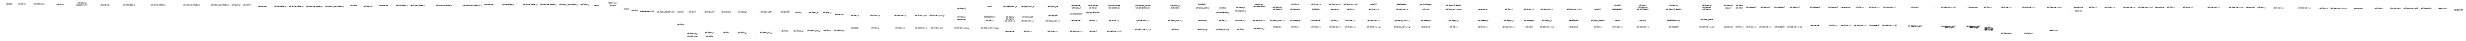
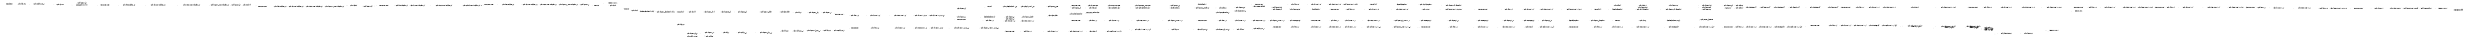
  digraph {
    rankdir=LR
    node [shape=box]
    edge [style=solid]
    n1 [label="(<operator>.notEquals,(a5 & 0x980) != 0)" shape=parallelogram]
    n2 [label="(<operator>.or,a5 | 0x10000)" shape=parallelogram]
    n3 [label="(<operator>.assignment,v10 = a4)" shape=note]
    n4 [label="(log_query,log_query(a5 | 0x10000, a1, a2, 0))" shape=parallelogram]
    n5 [label="(<operator>.assignment,v11 = 0)" shape=note]
    n6 [label="(<operator>.and,a5 & 0x980)"]
    n7 [label="(UNKNOWN,_DWORD *,_DWORD *)" shape=parallelogram]
    n8 [label="(<operator>.addition,dnsmasq_daemon + 252)" shape=parallelogram]
    n9 [label="(<operator>.assignment,v9 = *(_DWORD *)(dnsmasq_daemon + 252))" shape=note]
    n10 [label="(<operator>.assignment,v10 = a4)" shape=note]
    n11 [label="(<operator>.lessThan,v9 < a4)" shape=note]
    n12 [label="(<operator>.indirection,*(_DWORD *)(dnsmasq_daemon + 252))" shape=parallelogram]
    n13 [label="(<operator>.cast,(_DWORD *)(dnsmasq_daemon + 252))" shape=parallelogram]
    n14 [label="(UNKNOWN,_DWORD *,_DWORD *)" shape=parallelogram]
    n15 [label="(<operator>.logicalNot,!v9)" shape=parallelogram]
    n16 [label="(<operator>.addition,dnsmasq_daemon + 252)" shape=note]
    n17 [label="(<operator>.assignment,v10 = a4)" shape=note]
    n18 [label="(UNKNOWN,_DWORD *,_DWORD *)" shape=parallelogram]
    n19 [label="(<operator>.assignment,v10 = *(_DWORD *)(dnsmasq_daemon + 252))"]
    n20 [label="(<operator>.indirection,*(_DWORD *)(dnsmasq_daemon + 252))"]
    n21 [label="(<operator>.cast,(_DWORD *)(dnsmasq_daemon + 252))"]
    n22 [label="(<operator>.addition,dnsmasq_daemon + 248)"]
    n23 [label="(<operator>.greaterThan,*(_DWORD *)(dnsmasq_daemon + 248) > v10)"]
    n24 [label="(UNKNOWN,_DWORD *,_DWORD *)"]
    n25 [label="(<operator>.addition,dnsmasq_daemon + 248)" shape=parallelogram]
    n26 [label="(RETURN,return v11;,return v11;)" shape=parallelogram]
    n27 [label="(UNKNOWN,int,int)" shape=parallelogram]
    n28 [label="(<operator>.indirection,*(_DWORD *)(dnsmasq_daemon + 248))" shape=parallelogram]
    n29 [label="(<operator>.cast,(_DWORD *)(dnsmasq_daemon + 248))"]
    n30 [label="(<operator>.assignment,v10 = *(_DWORD *)(dnsmasq_daemon + 248))" shape=note]
    n31 [label="(<operator>.indirection,*(_DWORD *)(dnsmasq_daemon + 248))"]
    n32 [label="(<operator>.cast,(_DWORD *)(dnsmasq_daemon + 248))"]
    n33 [label="(METHOD_RETURN,int __fastcall)" shape=note]
    n34 [label="(<operator>.cast,(int)a1)"]
    n35 [label="(<operator>.assignment,v12 = cache_scan_free((int)a1, (int)a2, a3))"]
    n36 [label="(<operator>.and,a5 & 0x180)" shape=note]
    n37 [label="(UNKNOWN,char *,char *)"]
    n38 [label="(<operator>.equals,(a5 & 0x180) == 0)"]
    n39 [label="(<operator>.cast,(char *)a1)"]
    n40 [label="(cache_scan_free,cache_scan_free((int)a1, (int)a2, a3))" shape=note]
    n41 [label="(UNKNOWN,int,int)"]
    n42 [label="(<operator>.cast,(int)a2)" shape=note]
    n43 [label="(<operator>.equals,a2 == 0)" shape=note]
    n44 [label="(<operator>.assignment,insert_error = 1)" shape=parallelogram]
    n45 [label="(<operator>.assignment,v11 = 0)" shape=parallelogram]
    n46 [label="(<operator>.assignment,v13 = a2 == 0)" shape=note]
    n47 [label="(<operator>.assignment,v11 = v12)" shape=parallelogram]
    n48 [label="(<operator>.and,a5 & 0x80)"]
    n49 [label="(<operator>.and,a5 & 8)"]
    n50 [label="(<operator>.equals,(a5 & 0x80) == 0)"]
    n51 [label="(<operator>.equals,(a5 & 8) == 0)" shape=note]
    n52 [label="(<operator>.assignment,v13 = (a5 & 8) == 0)" shape=parallelogram]
    n53 [label="(<operator>.assignment,v14 = (a5 & 0x80) == 0)"]
    n54 [label="(<operator>.and,a5 & 0x80)" shape=note]
    n55 [label="(<operator>.notEquals,(a5 & 0x80) != 0)" shape=note]
    n56 [label="(UNKNOWN,_BYTE *,_BYTE *)" shape=parallelogram]
    n57 [label="(<operator>.logicalOr,v14 || *(_DWORD *)(v11 + 12) != *a2)" shape=parallelogram]
    n58 [label="(UNKNOWN,_DWORD *,_DWORD *)" shape=note]
    n59 [label="(<operator>.addition,v11 + 36)"]
    n60 [label="(<operator>.and,a5 & 0x100)" shape=parallelogram]
    n61 [label="(RETURN,return v11;,return v11;)" shape=parallelogram]
    n62 [label="(<operator>.addition,v11 + 12)" shape=parallelogram]
    n63 [label="(<operator>.assignment,v14 = (*(_BYTE *)(v11 + 36) & 0x80) == 0)"]
    n64 [label="(<operator>.equals,(*(_BYTE *)(v11 + 36) & 0x80) == 0)" shape=parallelogram]
    n65 [label="(<operator>.and,*(_BYTE *)(v11 + 36) & 0x80)"]
    n66 [label="(<operator>.indirection,*(_BYTE *)(v11 + 36))"]
    n67 [label="(<operator>.cast,(_BYTE *)(v11 + 36))"]
    n68 [label="(<operator>.equals,(a5 & 0x100) == 0)" shape=parallelogram]
    n69 [label="(<operator>.notEquals,*(_DWORD *)(v11 + 12) != *a2)" shape=note]
    n70 [label="(<operator>.indirection,*(_DWORD *)(v11 + 12))" shape=note]
    n71 [label="(<operator>.indirection,*a2)" shape=parallelogram]
    n72 [label="(<operator>.cast,(_DWORD *)(v11 + 12))" shape=parallelogram]
    n73 [label="(<operator>.assignment,v15 = (a5 & 0x100) == 0)" shape=note]
    n74 [label="(<operator>.and,a5 & 0x100)" shape=parallelogram]
    n75 [label="(<operator>.notEquals,(a5 & 0x100) != 0)" shape=note]
    n76 [label="(UNKNOWN,_BYTE *,_BYTE *)" shape=note]
    n77 [label="(<operator>.logicalOr,v15\n        || *(_DWORD *)(v11 + 12) != *a2\n        || *(_DWORD *)(v11 + 16) != a2[1]\n        || *(_DWORD *)(v11 + 20) != a2[2]\n        || *(_DWORD *)(v11 + 24) != a2[3])" shape=note]
    n78 [label="(UNKNOWN,_DWORD *,_DWORD *)" shape=parallelogram]
    n79 [label="(<operator>.addition,v11 + 37)"]
    n80 [label="(<operator>.addition,v11 + 12)"]
    n81 [label="(<operator>.assignment,v15 = (*(_BYTE *)(v11 + 37) & 1) == 0)" shape=note]
    n82 [label="(<operator>.equals,(*(_BYTE *)(v11 + 37) & 1) == 0)" shape=parallelogram]
    n83 [label="(<operator>.and,*(_BYTE *)(v11 + 37) & 1)"]
    n84 [label="(<operator>.indirection,*(_BYTE *)(v11 + 37))"]
    n85 [label="(<operator>.cast,(_BYTE *)(v11 + 37))"]
    n86 [label="(<operator>.logicalOr,*(_DWORD *)(v11 + 12) != *a2\n        || *(_DWORD *)(v11 + 16) != a2[1]\n        || *(_DWORD *)(v11 + 20) != a2[2]\n        || *(_DWORD *)(v11 + 24) != a2[3])" shape=note]
    n87 [label="(<operator>.notEquals,*(_DWORD *)(v11 + 12) != *a2)"]
    n88 [label="(UNKNOWN,_DWORD *,_DWORD *)"]
    n89 [label="(<operator>.addition,v11 + 16)"]
    n90 [label="(<operator>.indirection,*(_DWORD *)(v11 + 12))" shape=parallelogram]
    n91 [label="(<operator>.indirection,*a2)"]
    n92 [label="(<operator>.cast,(_DWORD *)(v11 + 12))" shape=parallelogram]
    n93 [label="(<operator>.logicalOr,*(_DWORD *)(v11 + 16) != a2[1]\n        || *(_DWORD *)(v11 + 20) != a2[2]\n        || *(_DWORD *)(v11 + 24) != a2[3])" shape=parallelogram]
    n94 [label="(<operator>.notEquals,*(_DWORD *)(v11 + 16) != a2[1])" shape=parallelogram]
    n95 [label="(UNKNOWN,_DWORD *,_DWORD *)" shape=note]
    n96 [label="(<operator>.addition,v11 + 20)" shape=note]
    n97 [label="(<operator>.indirection,*(_DWORD *)(v11 + 16))" shape=parallelogram]
    n98 [label="(<operator>.indirectIndexAccess,a2[1])" shape=parallelogram]
    n99 [label="(<operator>.cast,(_DWORD *)(v11 + 16))" shape=note]
    n100 [label="(<operator>.logicalOr,*(_DWORD *)(v11 + 20) != a2[2]\n        || *(_DWORD *)(v11 + 24) != a2[3])" shape=parallelogram]
    n101 [label="(<operator>.notEquals,*(_DWORD *)(v11 + 20) != a2[2])" shape=note]
    n102 [label="(UNKNOWN,_DWORD *,_DWORD *)" shape=parallelogram]
    n103 [label="(<operator>.addition,v11 + 24)" shape=note]
    n104 [label="(<operator>.indirection,*(_DWORD *)(v11 + 20))"]
    n105 [label="(<operator>.indirectIndexAccess,a2[2])"]
    n106 [label="(<operator>.cast,(_DWORD *)(v11 + 20))" shape=note]
    n107 [label="(<operator>.notEquals,*(_DWORD *)(v11 + 24) != a2[3])" shape=note]
    n108 [label="(<operator>.indirection,*(_DWORD *)(v11 + 24))"]
    n109 [label="(<operator>.indirectIndexAccess,a2[3])" shape=note]
    n110 [label="(<operator>.cast,(_DWORD *)(v11 + 24))" shape=note]
    n111 [label="(<operator>.assignment,s = (char *)a1)" shape=note]
    n112 [label="(<operator>.assignment,time1 = a3)"]
    n113 [label="(<operator>.assignment,v33 = a2)" shape=parallelogram]
    n114 [label="(<operator>.assignment,v11 = cache_tail)" shape=note]
    n115 [label="(<operator>.logicalNot,!cache_tail)"]
    n116 [label="(<operator>.and,a5 & 4)" shape=parallelogram]
    n117 [label="(<operator>.assignment,insert_error = 1)"]
    n118 [label="(<operator>.assignment,v16 = a5 & 4)"]
    n119 [label="(RETURN,return 0;,return 0;)" shape=parallelogram]
    n120 [label="(<operator>.assignment,v17 = 0)" shape=note]
    n121 [label="(UNKNOWN,_WORD *,_WORD *)" shape=note]
    n122 [label="(<operator>.logicalNot,!cache_insert_warned)" shape=note]
    n123 [label="(<operator>.addition,v11 + 36)" shape=note]
    n124 [label="(my_syslog,my_syslog(3, \"Internal error in cache.\"))"]
    n125 [label="(<operator>.equals,(*(_WORD *)(v11 + 36) & 0xC) == 0)" shape=note]
    n126 [label="(<operator>.assignment,v22 = a1)" shape=note]
    n127 [label="(UNKNOWN,_DWORD *,_DWORD *)" shape=parallelogram]
    n128 [label="(<operator>.assignment,v17 = 0)" shape=note]
    n129 [label="(<operator>.logicalAnd,a1 && strlen(a1) >= 0x32)"]
    n130 [label="(strlen,strlen(a1))" shape=parallelogram]
    n131 [label="(<operator>.addition,v11 + 16)" shape=parallelogram]
    n132 [label="(cache_scan_free,cache_scan_free(0, 0, a3))" shape=parallelogram]
    n133 [label="(<operator>.and,*(_WORD *)(v11 + 36) & 0xC)"]
    n134 [label="(<operator>.indirection,*(_WORD *)(v11 + 36))" shape=parallelogram]
    n135 [label="(<operator>.cast,(_WORD *)(v11 + 36))" shape=parallelogram]
    n136 [label="(<operator>.assignment,v23 = big_free)" shape=note]
    n137 [label="(cache_unlink,cache_unlink(v11))"]
    n138 [label="(<operator>.greaterEqualsThan,strlen(a1) >= 0x32)"]
    n139 [label="(UNKNOWN,_DWORD *,_DWORD *)"]
    n140 [label="(<operator>.assignment,v25 = a5)"]
    n141 [label="(UNKNOWN,_WORD *,_WORD *)" shape=parallelogram]
    n142 [label="(<operator>.cast,(_DWORD *)big_free)"]
    n143 [label="(<operator>.and,a5 & 0x5000)" shape=parallelogram]
    n144 [label="(<operator>.assignment,big_free = *(_DWORD *)big_free)" shape=note]
    n145 [label="(<operator>.assignment,v24 = v33)" shape=note]
    n146 [label="(<operator>.assignment,v25 = a5)" shape=note]
    n147 [label="(<operator>.indirection,*(_DWORD *)big_free)"]
    n148 [label="(<operator>.assignment,v26 = time1)"]
    n149 [label="(cache_unlink,cache_unlink(v11))"]
    n150 [label="(<operator>.or,bignames_left | a5 & 0x5000)"]
    n151 [label="(<operator>.logicalNot,!(bignames_left | a5 & 0x5000))" shape=parallelogram]
    n152 [label="(whine_malloc,whine_malloc(1028))"]
    n153 [label="(<operator>.assignment,v32 = whine_malloc(1028))"]
    n154 [label="(<operator>.logicalNot,!v32)" shape=parallelogram]
    n155 [label="(<operator>.assignment,v23 = v32)"]
    n156 [label="(<operator>.preDecrement,--bignames_left)"]
    n157 [label="(<operator>.assignment,v24 = v33)" shape=note]
    n158 [label="(UNKNOWN,_WORD *,_WORD *)"]
    n159 [label="(<operator>.addition,v11 + 36)"]
    n160 [label="(<operator>.assignment,*(_WORD *)(v11 + 36) = v25 | 0x200)" shape=parallelogram]
    n161 [label="(UNKNOWN,_DWORD *,_DWORD *)" shape=parallelogram]
    n162 [label="(<operator>.addition,v11 + 40)" shape=parallelogram]
    n163 [label="(<operator>.indirection,*(_WORD *)(v11 + 36))" shape=parallelogram]
    n164 [label="(<operator>.or,v25 | 0x200)"]
    n165 [label="(<operator>.cast,(_WORD *)(v11 + 36))" shape=parallelogram]
    n166 [label="(<operator>.assignment,*(_DWORD *)(v11 + 40) = v23)" shape=parallelogram]
    n167 [label="(UNKNOWN,char *,char *)" shape=parallelogram]
    n168 [label="(cache_get_name,cache_get_name(v11))" shape=parallelogram]
    n169 [label="(<operator>.indirection,*(_DWORD *)(v11 + 40))" shape=note]
    n170 [label="(<operator>.cast,(_DWORD *)(v11 + 40))"]
    n171 [label="(<operator>.assignment,v27 = (char *)cache_get_name(v11))" shape=parallelogram]
    n172 [label="(<operator>.assignment,v22 = s)" shape=note]
    n173 [label="(strcpy,strcpy(v27, v22))" shape=note]
    n174 [label="(<operator>.cast,(char *)cache_get_name(v11))"]
    n175 [label="(<operator>.logicalNot,!v24)"]
    n176 [label="(<operator>.addition,v11 + 36)" shape=parallelogram]
    n177 [label="(<operator>.assignment,*(_WORD *)(v11 + 36) = a5)" shape=note]
    n178 [label="(UNKNOWN,char *,char *)" shape=note]
    n179 [label="(cache_get_name,cache_get_name(v11))"]
    n180 [label="(<operator>.indirection,*(_WORD *)(v11 + 36))" shape=note]
    n181 [label="(<operator>.cast,(_WORD *)(v11 + 36))" shape=parallelogram]
    n182 [label="(<operator>.assignment,v27 = (char *)cache_get_name(v11))" shape=parallelogram]
    n183 [label="(<operator>.logicalNot,!a1)" shape=note]
    n184 [label="(<operator>.indirection,*v27)"]
    n185 [label="(<operator>.assignment,v24 = v33)"]
    n186 [label="(<operator>.cast,(char *)cache_get_name(v11))"]
    n187 [label="(<operator>.assignment,*v27 = 0)"]
    n188 [label="(<operator>.assignment,v26 = a3)" shape=parallelogram]
    n189 [label="(<operator>.assignment,v24 = v33)" shape=parallelogram]
    n190 [label="(<operator>.assignment,v26 = a3)"]
    n191 [label="(<operator>.logicalNot,!v33)"]
    n192 [label="(UNKNOWN,_DWORD *,_DWORD *)" shape=note]
    n193 [label="(<operator>.indirectIndexAccess,v24[1])" shape=note]
    n194 [label="(<operator>.addition,v11 + 28)"]
    n195 [label="(<operator>.assignment,v28 = v24[1])"]
    n196 [label="(<operator>.assignment,*(_DWORD *)(v11 + 28) = v10 + v26)"]
    n197 [label="(UNKNOWN,_DWORD *,_DWORD *)" shape=parallelogram]
    n198 [label="(<operator>.cast,(_DWORD *)v11)" shape=parallelogram]
    n199 [label="(<operator>.indirection,*(_DWORD *)(v11 + 28))" shape=parallelogram]
    n200 [label="(<operator>.addition,v10 + v26)"]
    n201 [label="(<operator>.cast,(_DWORD *)(v11 + 28))" shape=parallelogram]
    n202 [label="(<operator>.assignment,*(_DWORD *)v11 = new_chain)" shape=note]
    n203 [label="(<operator>.assignment,new_chain = v11)" shape=note]
    n204 [label="(RETURN,return v11;,return v11;)" shape=parallelogram]
    n205 [label="(<operator>.indirection,*(_DWORD *)v11)"]
    n206 [label="(<operator>.indirectIndexAccess,v24[2])"]
    n207 [label="(<operator>.assignment,v29 = v24[2])"]
    n208 [label="(<operator>.indirectIndexAccess,v24[3])" shape=parallelogram]
    n209 [label="(<operator>.assignment,v30 = v24[3])"]
    n210 [label="(UNKNOWN,_DWORD *,_DWORD *)"]
    n211 [label="(<operator>.addition,v11 + 12)" shape=note]
    n212 [label="(<operator>.assignment,*(_DWORD *)(v11 + 12) = *v24)" shape=parallelogram]
    n213 [label="(UNKNOWN,_DWORD *,_DWORD *)" shape=note]
    n214 [label="(<operator>.addition,v11 + 16)" shape=note]
    n215 [label="(<operator>.indirection,*(_DWORD *)(v11 + 12))"]
    n216 [label="(<operator>.indirection,*v24)"]
    n217 [label="(<operator>.cast,(_DWORD *)(v11 + 12))"]
    n218 [label="(<operator>.assignment,*(_DWORD *)(v11 + 16) = v28)" shape=parallelogram]
    n219 [label="(UNKNOWN,_DWORD *,_DWORD *)"]
    n220 [label="(<operator>.addition,v11 + 20)"]
    n221 [label="(<operator>.indirection,*(_DWORD *)(v11 + 16))"]
    n222 [label="(<operator>.cast,(_DWORD *)(v11 + 16))"]
    n223 [label="(<operator>.assignment,*(_DWORD *)(v11 + 20) = v29)" shape=note]
    n224 [label="(UNKNOWN,_DWORD *,_DWORD *)" shape=note]
    n225 [label="(<operator>.addition,v11 + 24)"]
    n226 [label="(<operator>.indirection,*(_DWORD *)(v11 + 20))"]
    n227 [label="(<operator>.cast,(_DWORD *)(v11 + 20))" shape=parallelogram]
    n228 [label="(<operator>.assignment,*(_DWORD *)(v11 + 24) = v30)" shape=note]
    n229 [label="(<operator>.indirection,*(_DWORD *)(v11 + 24))" shape=parallelogram]
    n230 [label="(<operator>.cast,(_DWORD *)(v11 + 24))" shape=parallelogram]
-   n231 [label="(<operator>.assignment,v18 = *(_DWORD *)(v11 + 16))" shape=parallelogram]
    n232 [label="(UNKNOWN,_DWORD *,_DWORD *)" shape=note]
    n233 [label="(<operator>.addition,v11 + 20)" shape=note]
    n234 [label="(<operator>.indirection,*(_DWORD *)(v11 + 16))"]
    n235 [label="(<operator>.cast,(_DWORD *)(v11 + 16))" shape=note]
    n236 [label="(<operator>.assignment,v19 = *(_DWORD *)(v11 + 20))" shape=parallelogram]
    n237 [label="(UNKNOWN,_DWORD *,_DWORD *)" shape=note]
    n238 [label="(<operator>.addition,v11 + 24)"]
    n239 [label="(<operator>.indirection,*(_DWORD *)(v11 + 20))" shape=parallelogram]
    n240 [label="(<operator>.cast,(_DWORD *)(v11 + 20))" shape=parallelogram]
    n241 [label="(<operator>.assignment,v20 = *(_DWORD *)(v11 + 24))"]
    n242 [label="(<operator>.indirectIndexAccess,v36[0])" shape=note]
    n243 [label="(UNKNOWN,_DWORD *,_DWORD *)" shape=note]
    n244 [label="(<operator>.indirection,*(_DWORD *)(v11 + 24))"]
    n245 [label="(<operator>.cast,(_DWORD *)(v11 + 24))" shape=note]
    n246 [label="(<operator>.assignment,v36[0] = *(_DWORD *)(v11 + 12))" shape=note]
    n247 [label="(<operator>.indirectIndexAccess,v36[1])" shape=note]
    n248 [label="(<operator>.assignment,v36[1] = v18)"]
    n249 [label="(<operator>.addition,v11 + 12)"]
    n250 [label="(<operator>.indirection,*(_DWORD *)(v11 + 12))" shape=parallelogram]
    n251 [label="(<operator>.cast,(_DWORD *)(v11 + 12))"]
    n252 [label="(<operator>.indirectIndexAccess,v36[2])"]
    n253 [label="(<operator>.assignment,v36[2] = v19)"]
    n254 [label="(<operator>.indirectIndexAccess,v36[3])" shape=note]
    n255 [label="(<operator>.assignment,v36[3] = v20)" shape=parallelogram]
    n256 [label="(cache_get_name,cache_get_name(v11))"]
    n257 [label="(<operator>.assignment,v21 = cache_get_name(v11))"]
    n258 [label="(UNKNOWN,int,int)" shape=parallelogram]
    n259 [label="(<operator>.cast,(int)v36)" shape=note]
    n260 [label="(cache_scan_free,cache_scan_free(v21, (int)v36, a3))"]
    n261 [label="(<operator>.preIncrement,++cache_live_freed)" shape=note]
    n262 [label="(<operator>.assignment,v17 = 1)"]
    n263 [label="(<operator>.assignment,v11 = cache_tail)"]
    n264 [label="(<operator>.logicalNot,!cache_tail)"]
    n265 [label="(<operator>.assignment,v16 = 1)" shape=note]
    n266 [label="(<operator>.assignment,cache_insert_warned = 1)" shape=note]
    n267 [label="(METHOD,cache_insert)" shape=parallelogram]
    n1 -> n2 [style=dashed]
    n1 -> n3
    n2 -> n4 [style=dashed]
    n3 -> n5 [style=dotted]
    n4 -> n7
    n5 -> n26 [style=dashed]
    n5 -> n27 [style=dashed]
    n6 -> n1 [style=dashed]
    n7 -> n8 [style=dashed]
    n8 -> n13
    n9 -> n10
    n10 -> n11 [style=dotted]
    n11 -> n14 [style=dashed]
    n11 -> n15 [style=dotted]
    n12 -> n9
    n13 -> n12
    n14 -> n16 [style=dashed]
    n15 -> n17
    n15 -> n18
    n16 -> n21 [style=dotted]
    n17 -> n18
    n18 -> n22
    n19 -> n15 [style=dotted]
    n20 -> n19 [style=dotted]
    n21 -> n20 [style=dotted]
    n22 -> n29 [style=dotted]
    n23 -> n5 [style=dashed]
    n23 -> n24
    n24 -> n25 [style=dashed]
    n25 -> n32 [style=dashed]
    n26 -> n33 [style=dotted]
    n27 -> n34
    n28 -> n23 [style=dotted]
    n29 -> n28 [style=dotted]
    n30 -> n5 [style=dotted]
    n31 -> n30 [style=dotted]
    n32 -> n31 [style=dashed]
    n34 -> n41
    n35 -> n36 [style=dotted]
    n35 -> n37
    n36 -> n38
    n37 -> n39 [style=dashed]
    n38 -> n43
    n38 -> n44 [style=dotted]
    n39 -> n111 [style=dotted]
    n40 -> n35 [style=dotted]
    n41 -> n42
    n42 -> n40 [style=dotted]
    n44 -> n45 [style=dotted]
    n45 -> n61
    n46 -> n43 [style=dashed]
    n46 -> n44 [style=dashed]
    n46 -> n47 [style=dotted]
    n46 -> n48 [style=dotted]
    n47 -> n49
    n48 -> n50
    n49 -> n51
    n50 -> n53 [style=dotted]
    n51 -> n52 [style=dashed]
    n52 -> n44
    n52 -> n48 [style=dotted]
    n53 -> n54 [style=dotted]
    n54 -> n55 [style=dotted]
    n55 -> n56 [style=dashed]
    n55 -> n57
    n55 -> n58
    n56 -> n59 [style=dashed]
    n57 -> n60 [style=dashed]
    n57 -> n61 [style=dotted]
    n58 -> n62
    n59 -> n67
    n60 -> n68 [style=dotted]
    n61 -> n33 [style=dotted]
    n62 -> n72 [style=dashed]
    n63 -> n57 [style=dashed]
    n63 -> n58 [style=dashed]
    n64 -> n63 [style=dashed]
    n65 -> n64 [style=dotted]
    n66 -> n65
    n67 -> n66 [style=dashed]
    n68 -> n73 [style=dotted]
    n69 -> n57 [style=dotted]
    n70 -> n71 [style=dotted]
    n71 -> n69 [style=dashed]
    n72 -> n70 [style=dashed]
    n73 -> n74 [style=dotted]
    n74 -> n75
    n75 -> n76 [style=dotted]
    n75 -> n77 [style=dotted]
    n75 -> n78 [style=dotted]
    n76 -> n79 [style=dotted]
    n77 -> n44 [style=dashed]
    n77 -> n61 [style=dashed]
    n78 -> n80 [style=dotted]
    n79 -> n85 [style=dotted]
    n80 -> n92 [style=dashed]
    n81 -> n77 [style=dotted]
    n81 -> n78
    n82 -> n81 [style=dashed]
    n83 -> n82 [style=dotted]
    n84 -> n83
    n85 -> n84
    n86 -> n77
    n87 -> n86 [style=dashed]
    n87 -> n88
    n88 -> n89 [style=dotted]
    n89 -> n99 [style=dashed]
    n90 -> n91
    n91 -> n87 [style=dashed]
    n92 -> n90
    n93 -> n86 [style=dotted]
    n94 -> n93 [style=dotted]
    n94 -> n95
    n95 -> n96
    n96 -> n106 [style=dotted]
    n97 -> n98
    n98 -> n94 [style=dashed]
    n99 -> n97 [style=dashed]
    n100 -> n93
    n101 -> n100 [style=dashed]
    n101 -> n102 [style=dashed]
    n102 -> n103
    n103 -> n110 [style=dashed]
    n104 -> n105
    n105 -> n101 [style=dotted]
    n106 -> n104
    n107 -> n100 [style=dotted]
    n108 -> n109 [style=dotted]
    n109 -> n107 [style=dotted]
    n110 -> n108
    n111 -> n112 [style=dashed]
    n112 -> n113 [style=dashed]
    n113 -> n114 [style=dotted]
    n114 -> n115 [style=dashed]
    n115 -> n116
    n115 -> n117
    n116 -> n118
    n117 -> n119 [style=dashed]
    n118 -> n120
    n119 -> n33 [style=dotted]
    n120 -> n121
    n120 -> n122
    n121 -> n123
    n122 -> n117
    n122 -> n124 [style=dashed]
    n123 -> n135
    n124 -> n266
    n125 -> n122 [style=dotted]
    n125 -> n126 [style=dashed]
    n125 -> n127
    n125 -> n128 [style=dotted]
    n126 -> n129
    n126 -> n130 [style=dashed]
    n127 -> n131
    n128 -> n132
    n129 -> n136 [style=dashed]
    n129 -> n137
    n130 -> n138
    n131 -> n235 [style=dashed]
    n132 -> n265 [style=dashed]
    n133 -> n125 [style=dashed]
    n134 -> n133 [style=dotted]
    n135 -> n134 [style=dotted]
    n136 -> n139 [style=dotted]
    n136 -> n140
    n137 -> n141 [style=dotted]
    n138 -> n129
    n139 -> n142 [style=dashed]
    n140 -> n143 [style=dotted]
    n141 -> n176
    n142 -> n147
    n143 -> n150 [style=dashed]
    n144 -> n145
    n145 -> n146 [style=dotted]
    n146 -> n148 [style=dotted]
    n147 -> n144
    n148 -> n149 [style=dotted]
    n149 -> n158 [style=dashed]
    n150 -> n151 [style=dashed]
    n151 -> n117 [style=dashed]
    n151 -> n152 [style=dashed]
    n152 -> n153 [style=dotted]
    n153 -> n154 [style=dashed]
    n154 -> n117
    n154 -> n155
    n155 -> n156 [style=dotted]
    n155 -> n157 [style=dotted]
    n156 -> n157 [style=dotted]
    n157 -> n148 [style=dotted]
    n158 -> n159 [style=dotted]
    n159 -> n165 [style=dashed]
    n160 -> n161
    n161 -> n162 [style=dashed]
    n162 -> n170 [style=dotted]
    n163 -> n164 [style=dotted]
    n164 -> n160
    n165 -> n163 [style=dashed]
    n166 -> n167 [style=dashed]
    n167 -> n168 [style=dashed]
    n168 -> n174 [style=dotted]
    n169 -> n166 [style=dotted]
    n170 -> n169
    n171 -> n172 [style=dashed]
    n172 -> n173 [style=dotted]
    n173 -> n175
    n174 -> n171 [style=dashed]
    n175 -> n192 [style=dashed]
    n175 -> n193
    n176 -> n181
    n177 -> n178
    n178 -> n179
    n179 -> n186 [style=dashed]
    n180 -> n177 [style=dotted]
    n181 -> n180
    n182 -> n183 [style=dashed]
    n183 -> n184 [style=dashed]
    n183 -> n185
    n184 -> n187
    n185 -> n188 [style=dotted]
    n186 -> n182 [style=dotted]
    n187 -> n189
    n188 -> n173
    n189 -> n190 [style=dashed]
    n190 -> n191 [style=dashed]
    n191 -> n192
    n191 -> n193
    n192 -> n194
    n193 -> n195
    n194 -> n201 [style=dashed]
    n195 -> n206
    n196 -> n197
    n197 -> n198 [style=dotted]
    n198 -> n205 [style=dotted]
    n199 -> n200 [style=dotted]
    n200 -> n196
    n201 -> n199 [style=dotted]
    n202 -> n203 [style=dashed]
    n203 -> n204
    n204 -> n33 [style=dotted]
    n205 -> n202 [style=dotted]
    n206 -> n207 [style=dashed]
    n207 -> n208 [style=dotted]
    n208 -> n209 [style=dotted]
    n209 -> n210 [style=dotted]
    n210 -> n211 [style=dotted]
    n211 -> n217 [style=dashed]
    n212 -> n213 [style=dashed]
    n213 -> n214 [style=dotted]
    n214 -> n222 [style=dotted]
    n215 -> n216 [style=dashed]
    n216 -> n212 [style=dotted]
    n217 -> n215 [style=dotted]
    n218 -> n219 [style=dashed]
    n219 -> n220 [style=dotted]
    n220 -> n227 [style=dotted]
    n221 -> n218
    n222 -> n221 [style=dashed]
    n223 -> n224 [style=dotted]
    n224 -> n225 [style=dotted]
    n225 -> n230 [style=dotted]
    n226 -> n223
    n227 -> n226 [style=dashed]
    n228 -> n192 [style=dashed]
    n229 -> n228 [style=dotted]
    n230 -> n229
-   n231 -> n232 [style=dotted]
    n232 -> n233
    n233 -> n240
-   n234 -> n231 [style=dashed]
    n235 -> n234 [style=dotted]
    n236 -> n237 [style=dotted]
    n237 -> n238 [style=dashed]
    n238 -> n245 [style=dashed]
    n239 -> n236 [style=dashed]
    n240 -> n239 [style=dotted]
    n241 -> n242
    n242 -> n243 [style=dashed]
    n243 -> n249
    n244 -> n241 [style=dashed]
    n245 -> n244
    n246 -> n247 [style=dotted]
    n247 -> n248 [style=dotted]
    n248 -> n252
    n249 -> n251
    n250 -> n246 [style=dotted]
    n251 -> n250
    n252 -> n253 [style=dashed]
    n253 -> n254 [style=dotted]
    n254 -> n255 [style=dashed]
    n255 -> n256 [style=dotted]
    n256 -> n257 [style=dotted]
    n257 -> n258
    n258 -> n259
    n259 -> n260
    n260 -> n261 [style=dashed]
    n262 -> n261
    n262 -> n263
    n263 -> n264 [style=dashed]
    n264 -> n117
    n264 -> n121 [style=dashed]
    n264 -> n122 [style=dashed]
    n265 -> n263 [style=dashed]
    n266 -> n117 [style=dashed]
    n267 -> n6 [style=dashed]
  }
